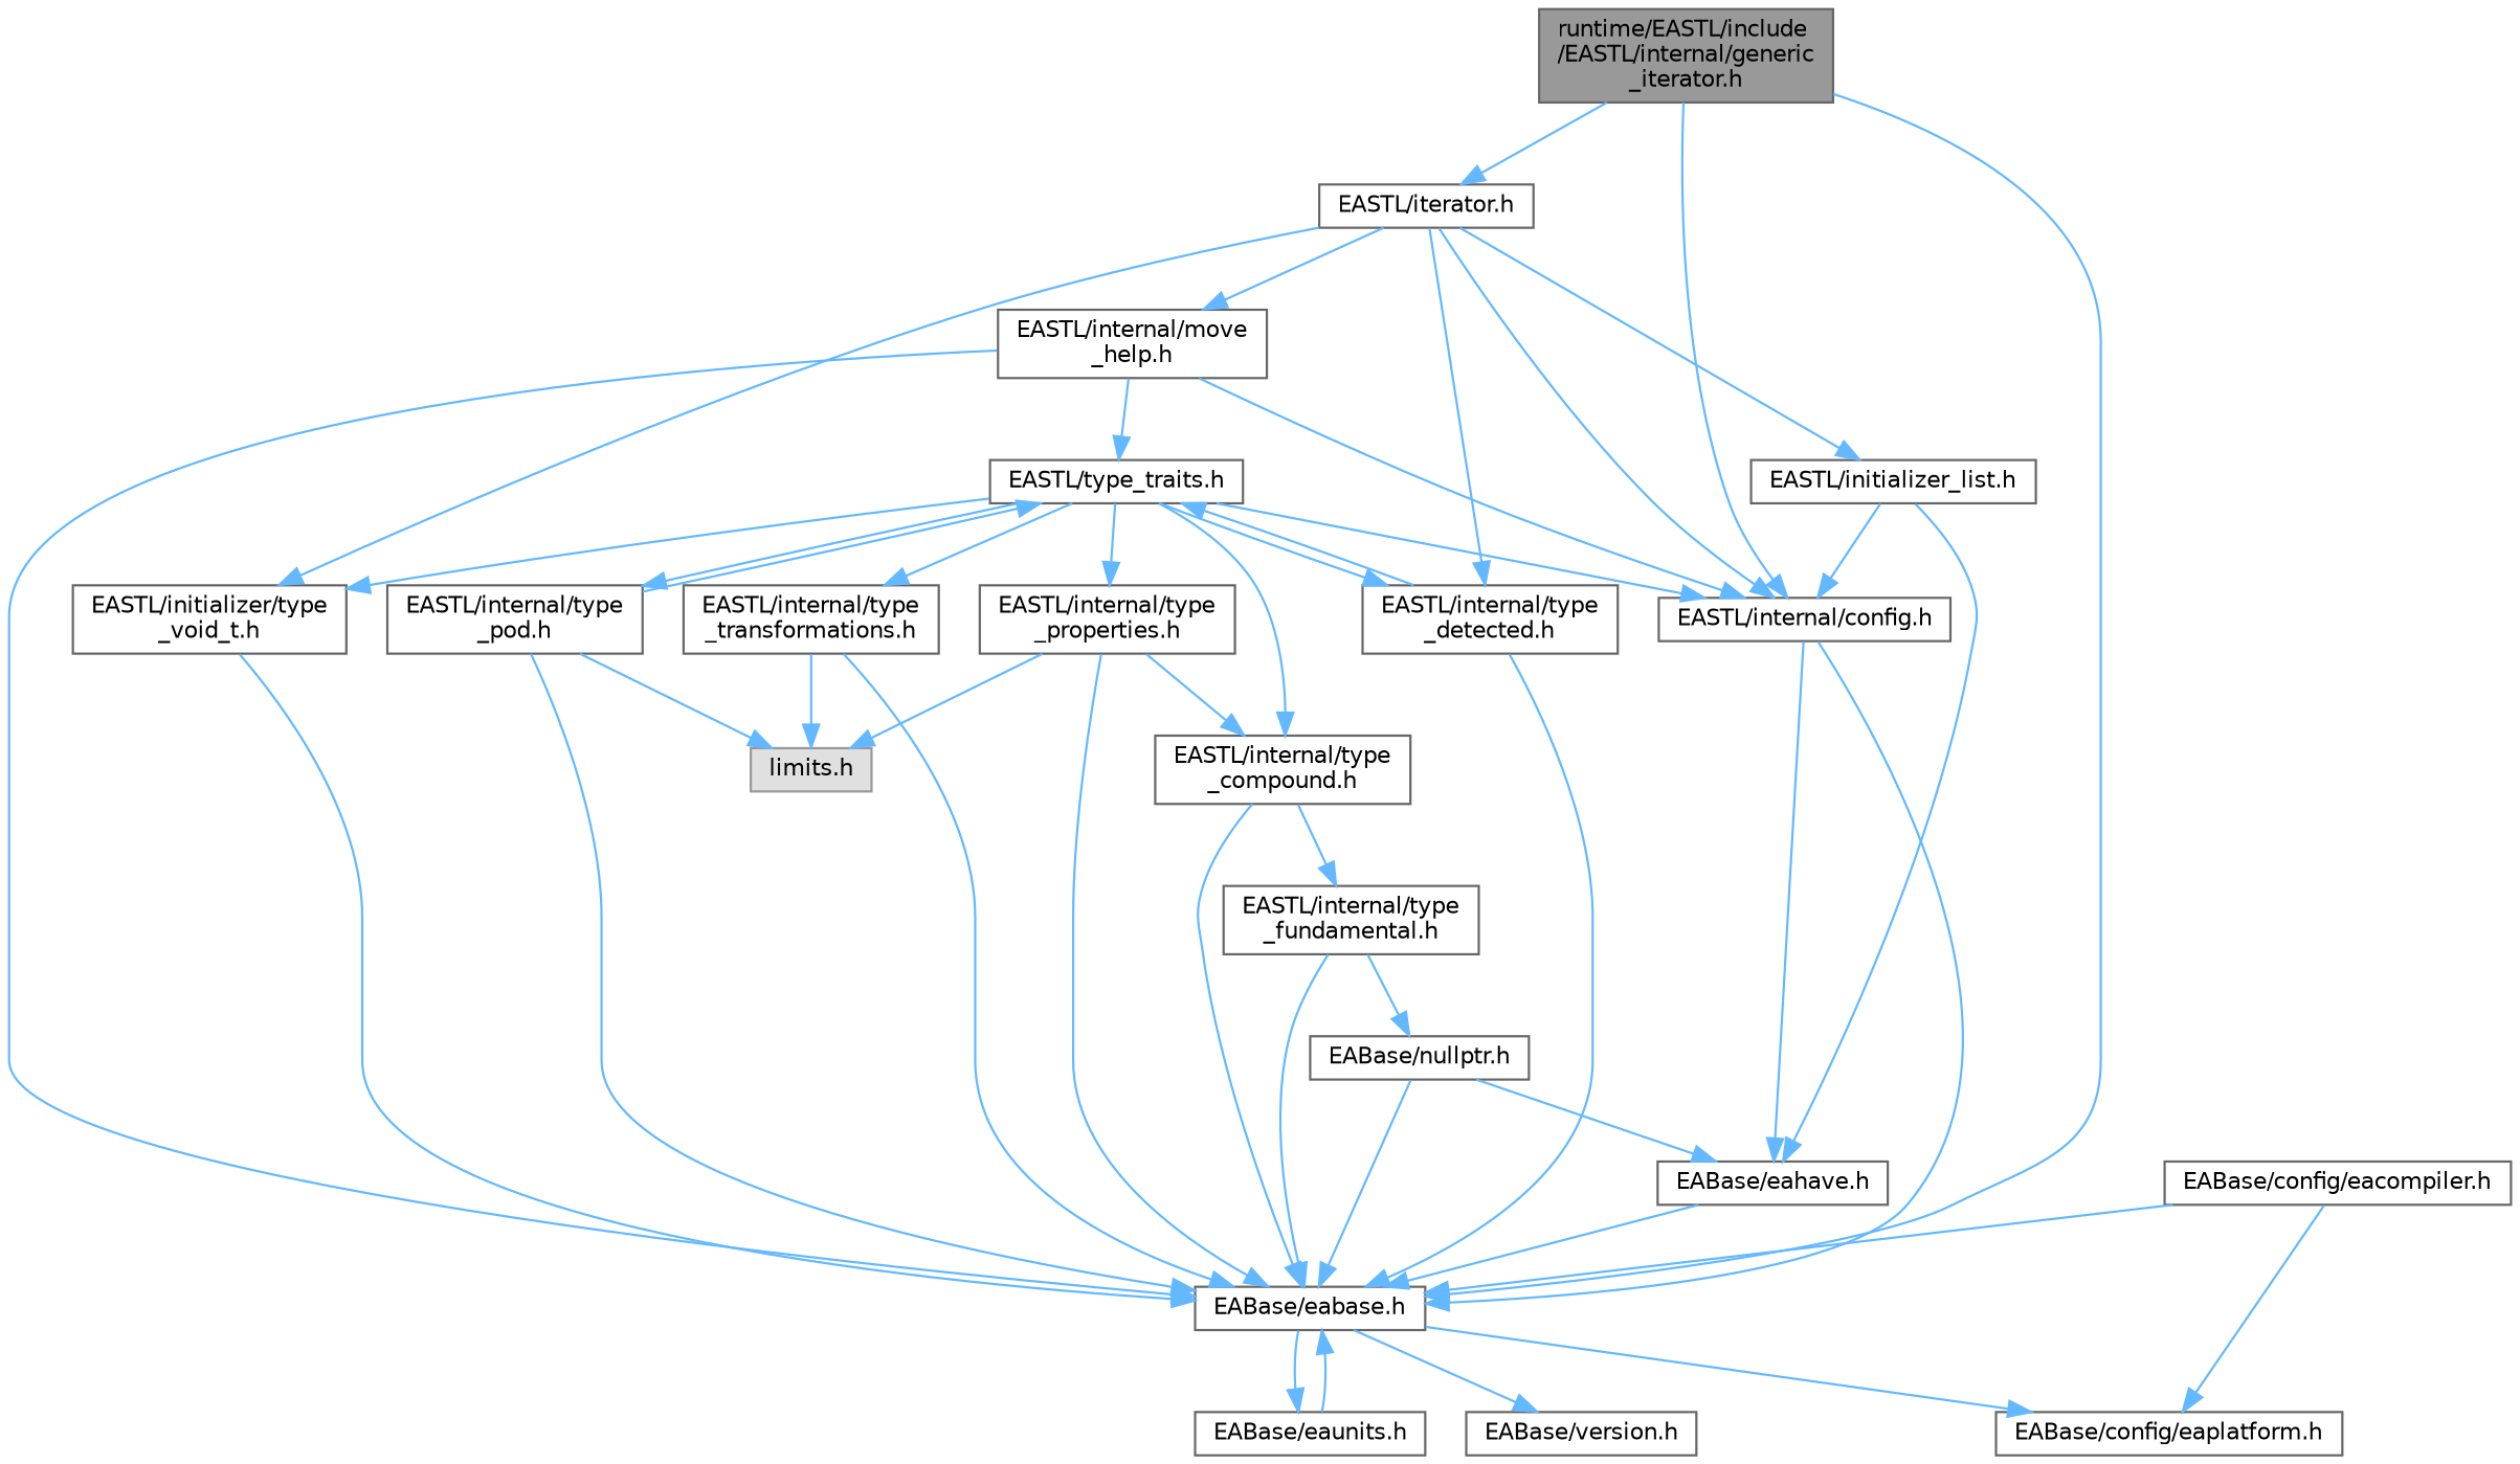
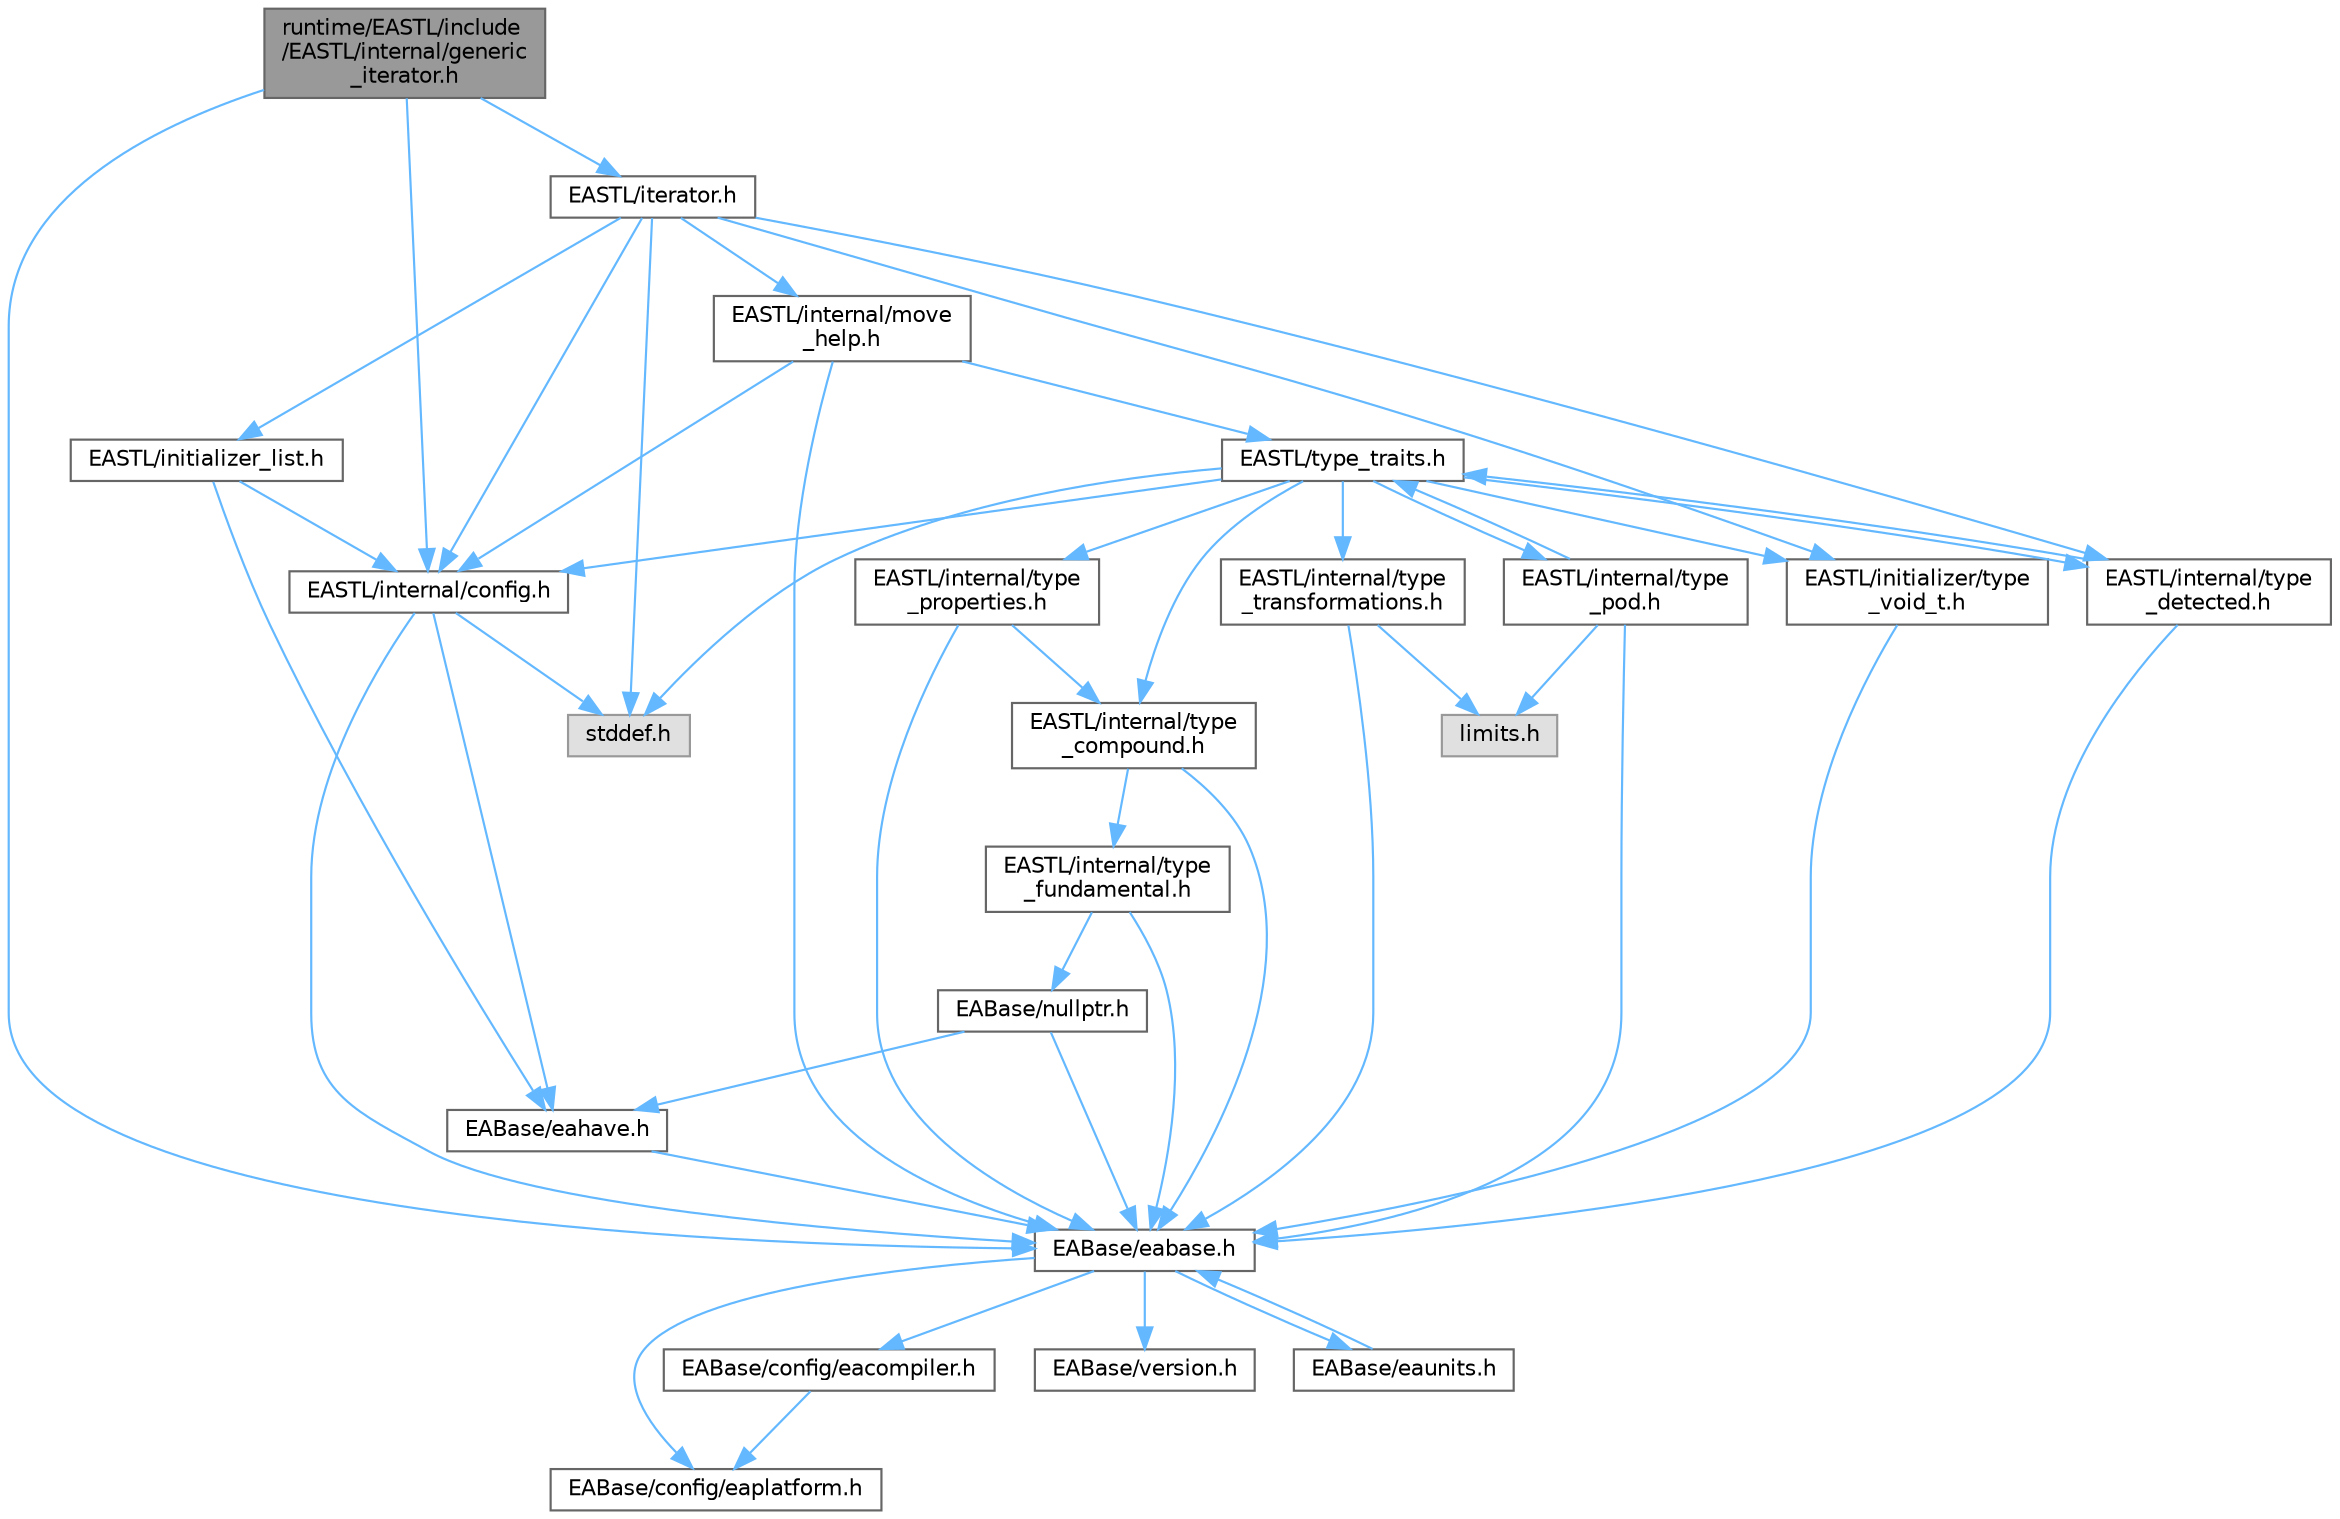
  digraph {
    node [color=grey40 fillcolor=white fontname=Helvetica fontsize=10 shape=box style=filled]
    edge [color=steelblue1 fontname=Helvetica fontsize=10 labelfontname=Helvetica labelfontsize=10 style=solid]
    n1 [color=gray40 fillcolor=grey60 fontcolor=black height=0.2 label="runtime/EASTL/include\l/EASTL/internal/generic\l_iterator.h" width=0.4]
    n2 [height=0.2 label="EABase/eabase.h" width=0.4]
    n3 [height=0.2 label="EASTL/internal/config.h" width=0.4]
    n4 [height=0.2 label="EASTL/iterator.h" width=0.4]
    n5 [height=0.2 label="EABase/config/eacompiler.h" width=0.4]
    n6 [height=0.2 label="EABase/config/eaplatform.h" width=0.4]
    n7 [height=0.2 label="EABase/version.h" width=0.4]
    n8 [height=0.2 label="EABase/eaunits.h" width=0.4]
    n9 [height=0.2 label="EABase/eahave.h" width=0.4]
+   n10 [color=grey60 fillcolor="#E0E0E0" height=0.2 label="stddef.h" width=0.4]
    n11 [height=0.2 label="EASTL/internal/move\l_help.h" width=0.4]
    n12 [height=0.2 label="EASTL/initializer/type\l_void_t.h" width=0.4]
    n13 [height=0.2 label="EASTL/internal/type\l_detected.h" width=0.4]
    n14 [height=0.2 label="EASTL/initializer_list.h" width=0.4]
    n15 [height=0.2 label="EASTL/type_traits.h" width=0.4]
    n16 [height=0.2 label="EASTL/internal/type\l_transformations.h" width=0.4]
    n17 [height=0.2 label="EASTL/internal/type\l_properties.h" width=0.4]
    n18 [height=0.2 label="EASTL/internal/type\l_compound.h" width=0.4]
    n19 [height=0.2 label="EASTL/internal/type\l_pod.h" width=0.4]
    n20 [height=0.2 label="EASTL/internal/type\l_fundamental.h" width=0.4]
    n21 [height=0.2 label="EABase/nullptr.h" width=0.4]
    n22 [color=grey60 fillcolor="#E0E0E0" height=0.2 label="limits.h" width=0.4]
    n1 -> n2
    n1 -> n3
    n1 -> n4
-   n5 -> n2
+   n2 -> n5
    n2 -> n6
    n2 -> n7
    n2 -> n8
    n3 -> n2
    n3 -> n9
+   n3 -> n10
    n4 -> n3
+   n4 -> n10
    n4 -> n11
    n4 -> n12
    n4 -> n13
    n4 -> n14
    n5 -> n6
    n8 -> n2
    n9 -> n2
    n11 -> n2
    n11 -> n3
    n11 -> n15
    n12 -> n2
    n13 -> n2
    n13 -> n15
    n14 -> n3
    n14 -> n9
    n15 -> n3
+   n15 -> n10
    n15 -> n12
    n15 -> n13
    n15 -> n16
    n15 -> n17
    n15 -> n18
    n15 -> n19
    n16 -> n2
    n16 -> n22
    n17 -> n2
    n17 -> n18
-   n17 -> n22
    n18 -> n2
    n18 -> n20
    n19 -> n2
    n19 -> n15
    n19 -> n22
    n20 -> n2
    n20 -> n21
    n21 -> n2
    n21 -> n9
  }
